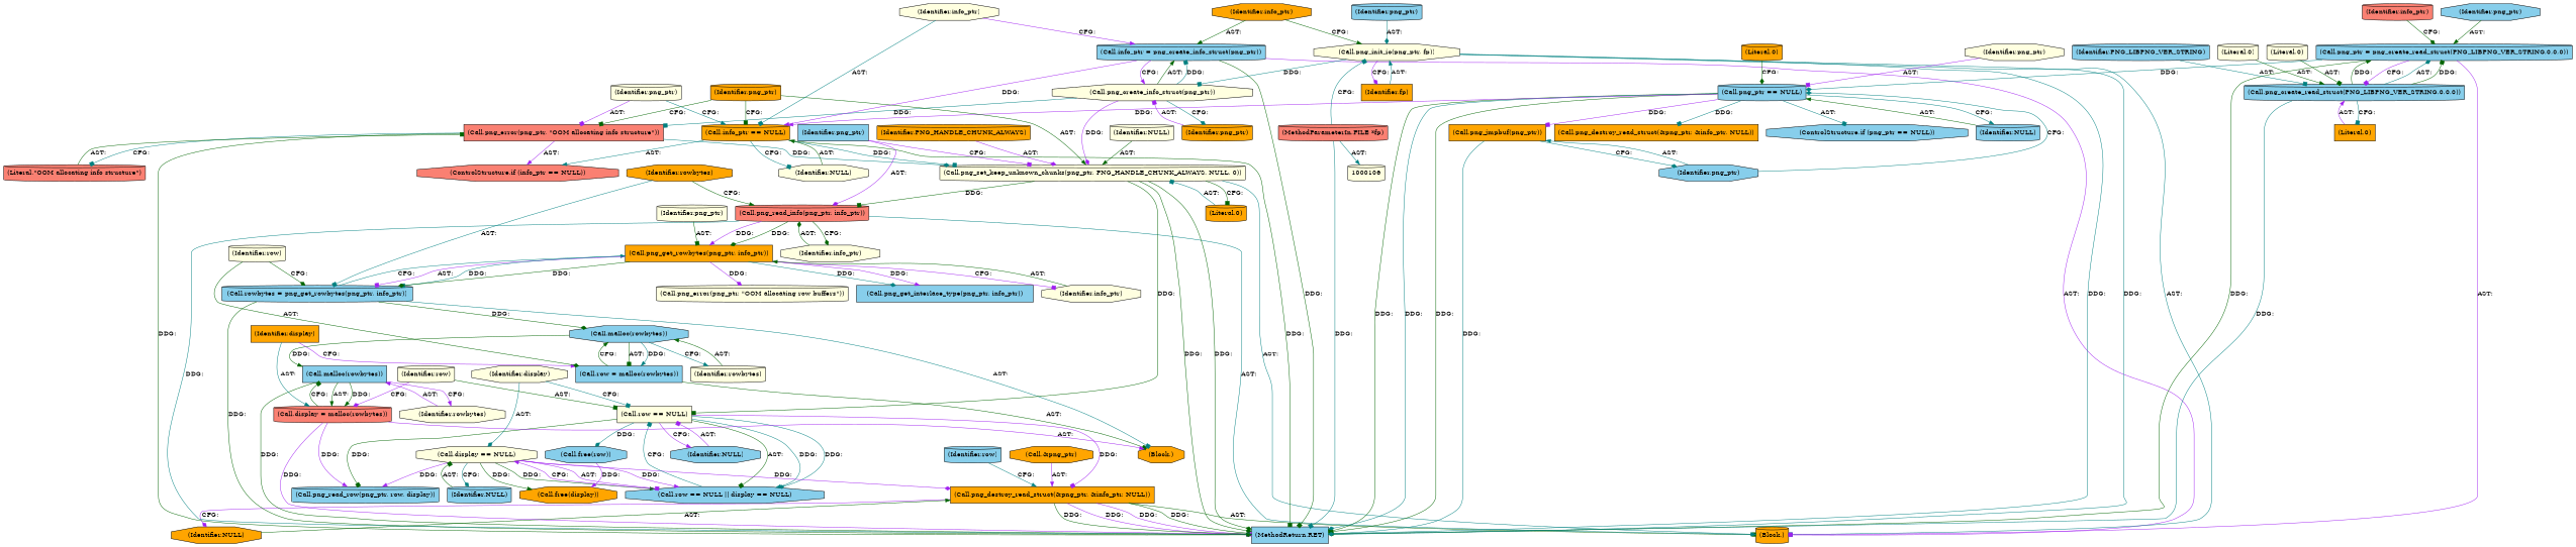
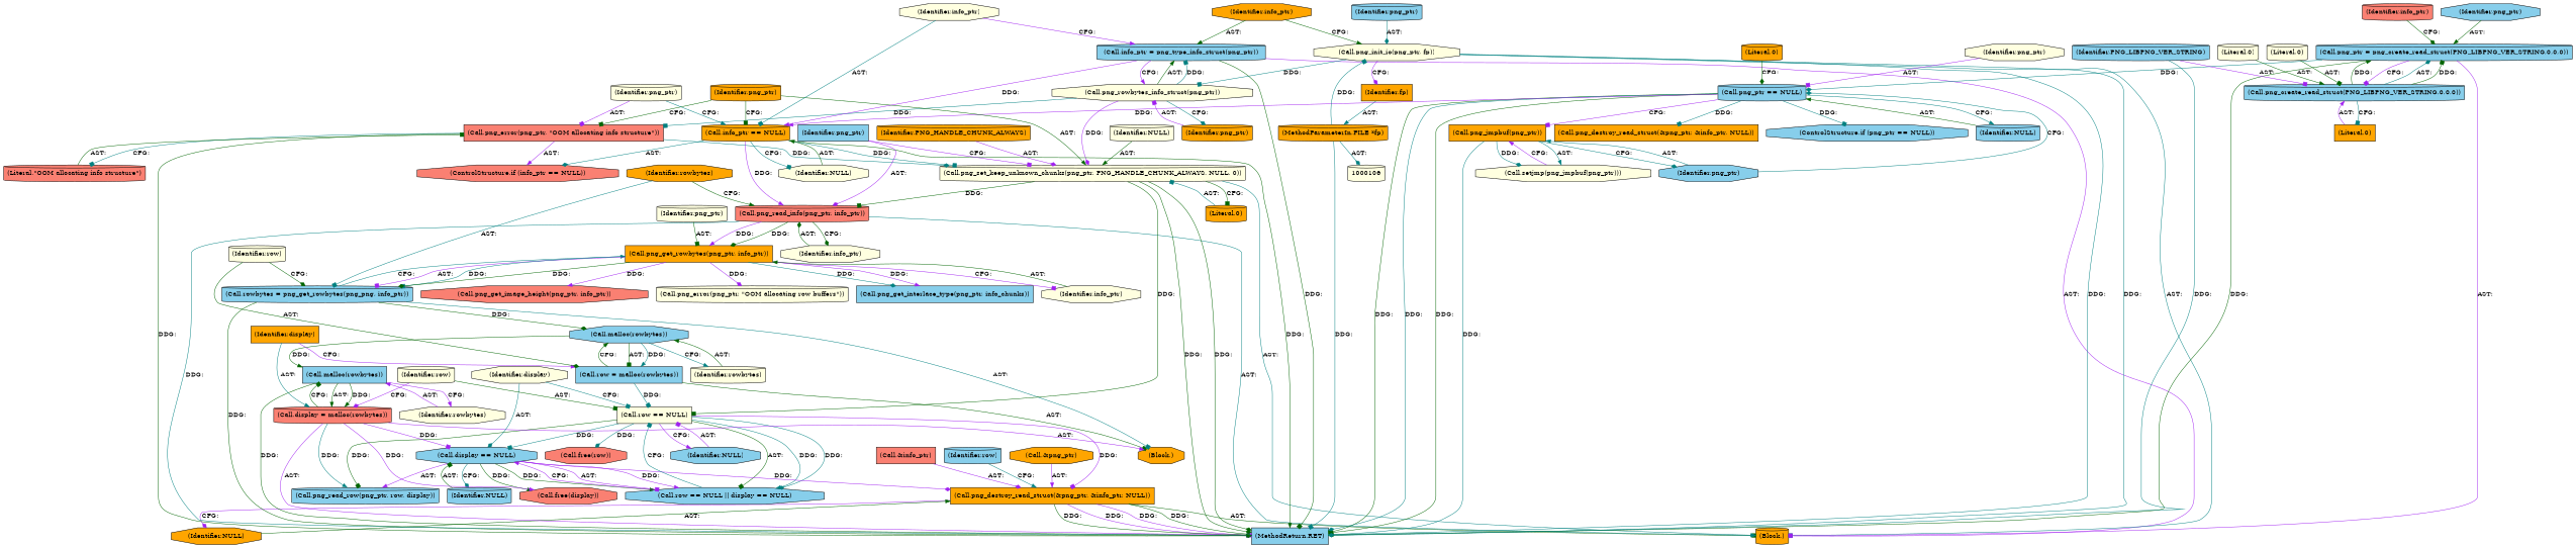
  digraph {
    node [fillcolor=skyblue shape=cylinder style=filled]
    edge [arrowhead=normal color=darkgreen]
    n1 [fillcolor=orange label="(Call,png_destroy_read_struct(&png_ptr, &info_ptr, NULL))" shape=box]
    n2 [fillcolor=orange label="(Block,)"]
    n3 [label="(MethodReturn,RET)" shape=box]
    n4 [fillcolor=orange label="(Identifier,NULL)" shape=octagon]
    n5 [fillcolor=lightyellow label="(Call,row == NULL)" shape=box]
-   n6 [fillcolor=lightyellow label="(Call,display == NULL)" shape=octagon]
+   n6 [label="(Call,display == NULL)" shape=octagon]
    n7 [label="(Call,row == NULL || display == NULL)" shape=octagon]
    n8 [label="(Identifier,NULL)" shape=octagon]
    n9 [label="(Call,png_read_row(png_ptr, row, display))"]
-   n10 [label="(Call,free(row))" shape=octagon]
-   n11 [fillcolor=orange label="(Call,free(display))" shape=octagon]
+   n10 [fillcolor=salmon label="(Call,free(row))" shape=octagon]
+   n11 [fillcolor=salmon label="(Call,free(display))" shape=octagon]
    n12 [label="(Identifier,NULL)"]
    n13 [label="(Call,row = malloc(rowbytes))" shape=box]
    n14 [label="(Call,malloc(rowbytes))" shape=octagon]
    n15 [fillcolor=orange label="(Block,)" shape=octagon]
    n16 [label="(Call,malloc(rowbytes))" shape=box]
    n17 [fillcolor=lightyellow label="(Identifier,rowbytes)"]
    n18 [fillcolor=salmon label="(Call,display = malloc(rowbytes))"]
    n19 [fillcolor=lightyellow label="(Identifier,rowbytes)" shape=octagon]
-   n20 [label="(Call,rowbytes = png_get_rowbytes(png_ptr, info_ptr))"]
+   n20 [label="(Call,rowbytes = png_get_rowbytes(png_png, info_ptr))"]
    n21 [fillcolor=orange label="(Call,png_get_rowbytes(png_ptr, info_ptr))" shape=box]
    n22 [fillcolor=lightyellow label="(Identifier,info_ptr)" shape=octagon]
+   n23 [fillcolor=salmon label="(Call,png_get_image_height(png_ptr, info_ptr))" shape=octagon]
    n24 [fillcolor=lightyellow label="(Call,png_error(png_ptr, \"OOM allocating row buffers\"))"]
-   n25 [label="(Call,png_get_interlace_type(png_ptr, info_ptr))" shape=box]
+   n25 [label="(Call,png_get_interlace_type(png_ptr, info_chunks))" shape=box]
    n26 [fillcolor=salmon label="(Call,png_read_info(png_ptr, info_ptr))"]
    n27 [fillcolor=lightyellow label="(Identifier,info_ptr)" shape=octagon]
    n28 [fillcolor=lightyellow label="(Call,png_set_keep_unknown_chunks(png_ptr, PNG_HANDLE_CHUNK_ALWAYS, NULL, 0))"]
    n29 [fillcolor=orange label="(Literal,0)"]
    n30 [fillcolor=salmon label="(Call,png_error(png_ptr, \"OOM allocating info structure\"))" shape=box]
    n31 [fillcolor=salmon label="(ControlStructure,if (info_ptr == NULL))" shape=octagon]
    n32 [fillcolor=salmon label="(Literal,\"OOM allocating info structure\")"]
-   n33 [fillcolor=lightyellow label="(Call,png_create_info_struct(png_ptr))" shape=octagon]
-   n34 [label="(Call,info_ptr = png_create_info_struct(png_ptr))"]
+   n33 [fillcolor=lightyellow label="(Call,png_rowbytes_info_struct(png_ptr))" shape=octagon]
+   n34 [label="(Call,info_ptr = png_type_info_struct(png_ptr))"]
    n35 [fillcolor=orange label="(Identifier,png_ptr)"]
    n36 [fillcolor=orange label="(Call,info_ptr == NULL)"]
    n37 [fillcolor=lightyellow label="(Call,png_init_io(png_ptr, fp))" shape=octagon]
    n38 [fillcolor=orange label="(Identifier,fp)" shape=box]
    n39 [fillcolor=orange label="(Call,png_jmpbuf(png_ptr))" shape=box]
+   n40 [fillcolor=lightyellow label="(Call,setjmp(png_jmpbuf(png_ptr)))" shape=octagon]
    n41 [label="(Identifier,png_ptr)" shape=octagon]
    n42 [label="(Call,png_ptr == NULL)"]
    n43 [fillcolor=orange label="(Call,png_destroy_read_struct(&png_ptr, &info_ptr, NULL))" shape=box]
    n44 [label="(ControlStructure,if (png_ptr == NULL))" shape=octagon]
    n45 [label="(Identifier,NULL)"]
    n46 [fillcolor=lightyellow label="(Identifier,NULL)" shape=octagon]
    n47 [label="(Call,png_ptr = png_create_read_struct(PNG_LIBPNG_VER_STRING,0,0,0))"]
    n48 [label="(Call,png_create_read_struct(PNG_LIBPNG_VER_STRING,0,0,0))"]
    n49 [fillcolor=orange label="(Literal,0)" shape=box]
-   n50 [fillcolor=salmon label="(MethodParameterIn,FILE *fp)"]
+   n50 [fillcolor=orange label="(MethodParameterIn,FILE *fp)"]
    1000106 [fillcolor=lightyellow]
    n52 [fillcolor=orange label="(Identifier,png_ptr)"]
+   n53 [fillcolor=salmon label="(Call,&info_ptr)" shape=box]
    n54 [fillcolor=lightyellow label="(Identifier,NULL)"]
    n55 [fillcolor=orange label="(Identifier,display)" shape=box]
    n56 [label="(Identifier,png_ptr)" shape=box]
    n57 [label="(Identifier,row)"]
    n58 [label="(Identifier,png_ptr)" shape=octagon]
    n59 [label="(Identifier,PNG_LIBPNG_VER_STRING)"]
    n60 [fillcolor=lightyellow label="(Identifier,row)"]
    n61 [label="(Identifier,png_ptr)"]
    n62 [fillcolor=orange label="(Identifier,info_ptr)" shape=octagon]
    n63 [fillcolor=salmon label="(Identifier,info_ptr)"]
    n64 [fillcolor=orange label="(Call,&png_ptr)" shape=octagon]
    n65 [fillcolor=lightyellow label="(Identifier,display)" shape=octagon]
    n66 [fillcolor=lightyellow label="(Identifier,row)"]
    n67 [fillcolor=lightyellow label="(Identifier,info_ptr)" shape=octagon]
    n68 [fillcolor=lightyellow label="(Identifier,png_ptr)" shape=octagon]
    n69 [fillcolor=lightyellow label="(Identifier,png_ptr)"]
    n70 [fillcolor=lightyellow label="(Literal,0)"]
    n71 [fillcolor=orange label="(Identifier,PNG_HANDLE_CHUNK_ALWAYS)"]
    n72 [fillcolor=orange label="(Literal,0)"]
    n73 [fillcolor=lightyellow label="(Literal,0)"]
    n74 [fillcolor=lightyellow label="(Identifier,png_ptr)"]
    n75 [fillcolor=orange label="(Identifier,rowbytes)" shape=octagon]
    n1 -> n2 [arrowhead=box label="AST: "]
    n1 -> n3 [color=purple label="DDG: "]
    n1 -> n3 [arrowhead=diamond color=purple label="DDG: "]
    n1 -> n3 [label="DDG: "]
    n1 -> n3 [arrowhead=diamond label="DDG: "]
    n1 -> n4 [arrowhead=diamond color=purple label="CFG: "]
    n4 -> n1 [label="AST: "]
    n5 -> n1 [arrowhead=box color=purple label="DDG: "]
+   n5 -> n6 [arrowhead=box color=teal label="DDG: "]
    n5 -> n7 [arrowhead=box label="AST: "]
    n5 -> n7 [color=teal label="DDG: "]
    n5 -> n7 [arrowhead=diamond color=teal label="DDG: "]
    n5 -> n8 [color=purple label="CFG: "]
    n5 -> n9 [arrowhead=box label="DDG: "]
    n5 -> n10 [arrowhead=diamond color=teal label="DDG: "]
    n6 -> n1 [arrowhead=diamond color=purple label="DDG: "]
    n6 -> n7 [arrowhead=box color=purple label="AST: "]
    n6 -> n7 [color=purple label="DDG: "]
    n6 -> n7 [label="DDG: "]
-   n6 -> n9 [color=purple label="DDG: "]
+   n6 -> n9 [color=purple label="AST: "]
    n6 -> n11 [label="DDG: "]
    n6 -> n12 [arrowhead=diamond color=teal label="CFG: "]
    n7 -> n5 [arrowhead=box color=teal label="CFG: "]
    n7 -> n6 [color=purple label="CFG: "]
    n8 -> n5 [arrowhead=box color=purple label="AST: "]
    n12 -> n6 [arrowhead=box label="AST: "]
+   n13 -> n5 [arrowhead=box color=teal label="DDG: "]
    n13 -> n14 [label="CFG: "]
    n13 -> n15 [arrowhead=box label="AST: "]
    n14 -> n13 [arrowhead=box label="AST: "]
    n14 -> n13 [color=teal label="DDG: "]
    n14 -> n16 [label="DDG: "]
    n14 -> n17 [color=teal label="CFG: "]
    n16 -> n3 [arrowhead=diamond label="DDG: "]
    n16 -> n18 [label="AST: "]
    n16 -> n18 [label="DDG: "]
    n16 -> n19 [color=purple label="CFG: "]
    n17 -> n14 [label="AST: "]
-   n18 -> n3 [arrowhead=box color=purple label="DDG: "]
-   n18 -> n9 [color=purple label="DDG: "]
-   n10 -> n11 [color=purple label="DDG: "]
+   n18 -> n3 [arrowhead=box color=purple label="AST: "]
+   n18 -> n6 [arrowhead=box color=purple label="DDG: "]
+   n18 -> n9 [color=teal label="DDG: "]
+   n18 -> n11 [color=purple label="DDG: "]
    n18 -> n15 [color=purple label="AST: "]
    n18 -> n16 [arrowhead=box label="CFG: "]
    n19 -> n16 [color=purple label="AST: "]
    n20 -> n3 [arrowhead=diamond label="DDG: "]
    n20 -> n14 [arrowhead=diamond label="DDG: "]
    n20 -> n15 [arrowhead=box color=teal label="AST: "]
    n20 -> n21 [color=teal label="CFG: "]
    n21 -> n20 [arrowhead=box color=purple label="AST: "]
    n21 -> n20 [arrowhead=box color=teal label="DDG: "]
    n21 -> n20 [arrowhead=diamond label="DDG: "]
    n21 -> n22 [arrowhead=box color=purple label="CFG: "]
+   n21 -> n23 [color=purple label="DDG: "]
    n21 -> n24 [arrowhead=diamond color=purple label="DDG: "]
    n21 -> n25 [arrowhead=diamond color=teal label="DDG: "]
    n21 -> n25 [color=purple label="DDG: "]
    n22 -> n21 [label="AST: "]
    n26 -> n2 [color=teal label="AST: "]
    n26 -> n3 [color=teal label="DDG: "]
    n26 -> n21 [color=purple label="DDG: "]
    n26 -> n21 [arrowhead=diamond label="DDG: "]
    n26 -> n27 [arrowhead=diamond label="CFG: "]
    n27 -> n26 [arrowhead=diamond label="AST: "]
    n28 -> n2 [color=teal label="AST: "]
    n28 -> n3 [arrowhead=diamond label="DDG: "]
    n28 -> n3 [arrowhead=diamond label="DDG: "]
    n28 -> n5 [arrowhead=box label="DDG: "]
    n28 -> n26 [arrowhead=box label="DDG: "]
    n28 -> n29 [arrowhead=box label="CFG: "]
    n29 -> n28 [arrowhead=box color=teal label="AST: "]
    n30 -> n3 [label="DDG: "]
    n30 -> n28 [arrowhead=diamond color=teal label="DDG: "]
    n30 -> n31 [color=purple label="AST: "]
    n30 -> n32 [arrowhead=box color=teal label="CFG: "]
    n32 -> n30 [arrowhead=box label="AST: "]
    n33 -> n28 [arrowhead=diamond color=purple label="DDG: "]
    n33 -> n30 [arrowhead=box color=teal label="DDG: "]
    n33 -> n34 [label="AST: "]
    n33 -> n34 [arrowhead=box color=teal label="DDG: "]
    n33 -> n35 [arrowhead=diamond color=teal label="CFG: "]
    n34 -> n2 [arrowhead=box color=purple label="AST: "]
    n34 -> n3 [arrowhead=box label="DDG: "]
    n34 -> n33 [color=purple label="CFG: "]
    n34 -> n36 [color=purple label="DDG: "]
    n35 -> n33 [arrowhead=box color=purple label="AST: "]
-   n36 -> n3 [arrowhead=box label="DDG: "]
+   n36 -> n3 [label="DDG: "]
+   n36 -> n26 [color=purple label="DDG: "]
    n36 -> n28 [arrowhead=box color=teal label="DDG: "]
-   n36 -> n31 [color=teal label="AST: "]
+   n36 -> n31 [arrowhead=diamond color=teal label="AST: "]
    n36 -> n46 [arrowhead=box color=teal label="CFG: "]
    n37 -> n2 [arrowhead=box color=teal label="AST: "]
    n37 -> n3 [arrowhead=diamond color=teal label="DDG: "]
    n37 -> n3 [arrowhead=diamond color=teal label="DDG: "]
    n37 -> n33 [arrowhead=box color=teal label="DDG: "]
    n37 -> n38 [arrowhead=diamond color=purple label="CFG: "]
-   n38 -> n37 [color=teal label="AST: "]
+   n38 -> n50 [color=teal label="AST: "]
    n39 -> n3 [arrowhead=diamond color=teal label="DDG: "]
+   n39 -> n40 [color=teal label="AST: "]
+   n39 -> n40 [arrowhead=diamond color=teal label="DDG: "]
    n39 -> n41 [arrowhead=diamond color=teal label="CFG: "]
+   n40 -> n39 [color=purple label="CFG: "]
    n41 -> n39 [color=teal label="AST: "]
    n41 -> n42 [arrowhead=diamond color=teal label="CFG: "]
    n42 -> n3 [arrowhead=box label="DDG: "]
    n42 -> n3 [arrowhead=diamond color=teal label="DDG: "]
    n42 -> n3 [label="DDG: "]
    n42 -> n36 [color=purple label="DDG: "]
-   n42 -> n39 [arrowhead=box color=purple label="DDG: "]
+   n42 -> n39 [arrowhead=box color=purple label="CFG: "]
    n42 -> n43 [arrowhead=box color=teal label="DDG: "]
-   n42 -> n44 [arrowhead=box color=teal label="AST: "]
+   n42 -> n44 [arrowhead=box color=teal label="DDG: "]
    n42 -> n45 [color=teal label="CFG: "]
    n45 -> n42 [label="AST: "]
    n46 -> n36 [label="AST: "]
    n47 -> n2 [arrowhead=box color=purple label="AST: "]
    n47 -> n3 [label="DDG: "]
    n47 -> n42 [arrowhead=diamond color=teal label="DDG: "]
    n47 -> n48 [arrowhead=box color=purple label="CFG: "]
-   n48 -> n3 [arrowhead=diamond color=teal label="DDG: "]
+   n59 -> n3 [arrowhead=diamond color=teal label="DDG: "]
    n48 -> n47 [arrowhead=diamond color=teal label="AST: "]
    n48 -> n47 [arrowhead=box label="DDG: "]
    n48 -> n47 [label="DDG: "]
    n48 -> n49 [arrowhead=box color=teal label="CFG: "]
    n49 -> n48 [color=purple label="AST: "]
    n50 -> n3 [arrowhead=box color=teal label="DDG: "]
-   n50 -> n37 [arrowhead=box color=teal label="CFG: "]
-   n50 -> 1000106 [color=teal label="AST: "]
+   n50 -> n37 [arrowhead=box color=teal label="DDG: "]
+   n50 -> 1000106 [arrowhead=diamond color=teal label="AST: "]
    n52 -> n28 [label="AST: "]
    n52 -> n30 [arrowhead=box label="CFG: "]
    n52 -> n36 [arrowhead=box label="CFG: "]
+   n53 -> n1 [arrowhead=diamond color=purple label="AST: "]
    n54 -> n28 [label="AST: "]
    n55 -> n13 [color=purple label="CFG: "]
    n55 -> n18 [color=teal label="AST: "]
    n56 -> n26 [arrowhead=diamond color=purple label="AST: "]
    n56 -> n28 [arrowhead=box color=purple label="CFG: "]
    n57 -> n1 [color=teal label="CFG: "]
    n58 -> n47 [label="AST: "]
-   n59 -> n48 [arrowhead=box color=teal label="AST: "]
+   n59 -> n48 [arrowhead=box color=purple label="AST: "]
    n60 -> n13 [arrowhead=diamond label="AST: "]
    n60 -> n20 [arrowhead=diamond label="CFG: "]
    n61 -> n37 [arrowhead=diamond color=teal label="AST: "]
    n62 -> n34 [label="AST: "]
    n62 -> n37 [label="CFG: "]
    n63 -> n47 [arrowhead=diamond label="CFG: "]
    n64 -> n1 [color=purple label="AST: "]
    n65 -> n5 [arrowhead=box color=teal label="CFG: "]
    n65 -> n6 [arrowhead=diamond color=teal label="AST: "]
    n66 -> n5 [arrowhead=box label="AST: "]
    n66 -> n18 [arrowhead=diamond color=purple label="CFG: "]
    n67 -> n34 [color=purple label="CFG: "]
    n67 -> n36 [arrowhead=box color=teal label="AST: "]
    n68 -> n42 [arrowhead=box color=purple label="AST: "]
    n69 -> n21 [arrowhead=box label="AST: "]
    n70 -> n48 [label="AST: "]
    n71 -> n28 [arrowhead=diamond color=purple label="AST: "]
    n72 -> n42 [arrowhead=diamond label="CFG: "]
    n73 -> n48 [arrowhead=box label="AST: "]
    n74 -> n30 [arrowhead=box color=purple label="AST: "]
    n74 -> n36 [color=teal label="CFG: "]
    n75 -> n20 [arrowhead=box color=teal label="AST: "]
    n75 -> n26 [label="CFG: "]
  }
